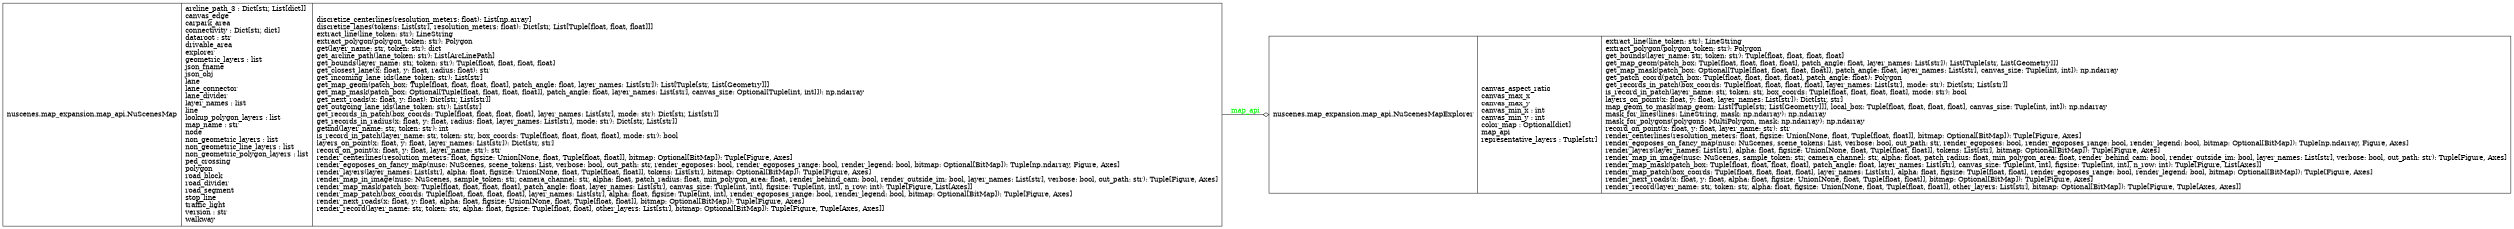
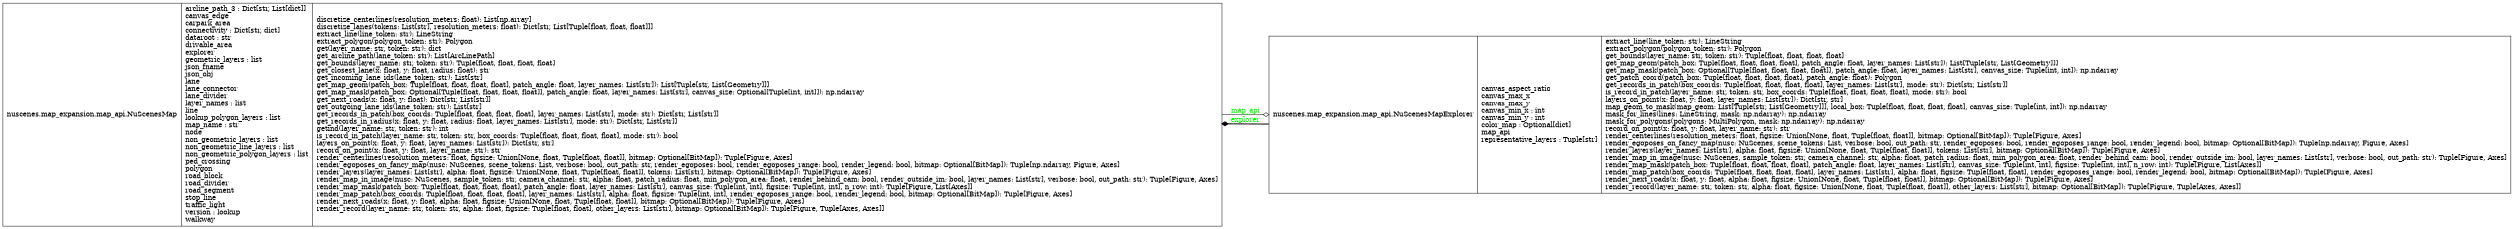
  digraph {
    rankdir=LR
    node [color=black fontcolor=black shape=record style=solid]
    edge [arrowtail=none fontcolor=green]
-   n1 [label=<{nuscenes.map_expansion.map_api.NuScenesMap|arcline_path_3 : Dict[str, List[dict]]<br ALIGN="LEFT"/>canvas_edge<br ALIGN="LEFT"/>carpark_area<br ALIGN="LEFT"/>connectivity : Dict[str, dict]<br ALIGN="LEFT"/>dataroot : str<br ALIGN="LEFT"/>drivable_area<br ALIGN="LEFT"/>explorer<br ALIGN="LEFT"/>geometric_layers : list<br ALIGN="LEFT"/>json_fname<br ALIGN="LEFT"/>json_obj<br ALIGN="LEFT"/>lane<br ALIGN="LEFT"/>lane_connector<br ALIGN="LEFT"/>lane_divider<br ALIGN="LEFT"/>layer_names : list<br ALIGN="LEFT"/>line<br ALIGN="LEFT"/>lookup_polygon_layers : list<br ALIGN="LEFT"/>map_name : str<br ALIGN="LEFT"/>node<br ALIGN="LEFT"/>non_geometric_layers : list<br ALIGN="LEFT"/>non_geometric_line_layers : list<br ALIGN="LEFT"/>non_geometric_polygon_layers : list<br ALIGN="LEFT"/>ped_crossing<br ALIGN="LEFT"/>polygon<br ALIGN="LEFT"/>road_block<br ALIGN="LEFT"/>road_divider<br ALIGN="LEFT"/>road_segment<br ALIGN="LEFT"/>stop_line<br ALIGN="LEFT"/>traffic_light<br ALIGN="LEFT"/>version : str<br ALIGN="LEFT"/>walkway<br ALIGN="LEFT"/>|discretize_centerlines(resolution_meters: float): List[np.array]<br ALIGN="LEFT"/>discretize_lanes(tokens: List[str], resolution_meters: float): Dict[str, List[Tuple[float, float, float]]]<br ALIGN="LEFT"/>extract_line(line_token: str): LineString<br ALIGN="LEFT"/>extract_polygon(polygon_token: str): Polygon<br ALIGN="LEFT"/>get(layer_name: str, token: str): dict<br ALIGN="LEFT"/>get_arcline_path(lane_token: str): List[ArcLinePath]<br ALIGN="LEFT"/>get_bounds(layer_name: str, token: str): Tuple[float, float, float, float]<br ALIGN="LEFT"/>get_closest_lane(x: float, y: float, radius: float): str<br ALIGN="LEFT"/>get_incoming_lane_ids(lane_token: str): List[str]<br ALIGN="LEFT"/>get_map_geom(patch_box: Tuple[float, float, float, float], patch_angle: float, layer_names: List[str]): List[Tuple[str, List[Geometry]]]<br ALIGN="LEFT"/>get_map_mask(patch_box: Optional[Tuple[float, float, float, float]], patch_angle: float, layer_names: List[str], canvas_size: Optional[Tuple[int, int]]): np.ndarray<br ALIGN="LEFT"/>get_next_roads(x: float, y: float): Dict[str, List[str]]<br ALIGN="LEFT"/>get_outgoing_lane_ids(lane_token: str): List[str]<br ALIGN="LEFT"/>get_records_in_patch(box_coords: Tuple[float, float, float, float], layer_names: List[str], mode: str): Dict[str, List[str]]<br ALIGN="LEFT"/>get_records_in_radius(x: float, y: float, radius: float, layer_names: List[str], mode: str): Dict[str, List[str]]<br ALIGN="LEFT"/>getind(layer_name: str, token: str): int<br ALIGN="LEFT"/>is_record_in_patch(layer_name: str, token: str, box_coords: Tuple[float, float, float, float], mode: str): bool<br ALIGN="LEFT"/>layers_on_point(x: float, y: float, layer_names: List[str]): Dict[str, str]<br ALIGN="LEFT"/>record_on_point(x: float, y: float, layer_name: str): str<br ALIGN="LEFT"/>render_centerlines(resolution_meters: float, figsize: Union[None, float, Tuple[float, float]], bitmap: Optional[BitMap]): Tuple[Figure, Axes]<br ALIGN="LEFT"/>render_egoposes_on_fancy_map(nusc: NuScenes, scene_tokens: List, verbose: bool, out_path: str, render_egoposes: bool, render_egoposes_range: bool, render_legend: bool, bitmap: Optional[BitMap]): Tuple[np.ndarray, Figure, Axes]<br ALIGN="LEFT"/>render_layers(layer_names: List[str], alpha: float, figsize: Union[None, float, Tuple[float, float]], tokens: List[str], bitmap: Optional[BitMap]): Tuple[Figure, Axes]<br ALIGN="LEFT"/>render_map_in_image(nusc: NuScenes, sample_token: str, camera_channel: str, alpha: float, patch_radius: float, min_polygon_area: float, render_behind_cam: bool, render_outside_im: bool, layer_names: List[str], verbose: bool, out_path: str): Tuple[Figure, Axes]<br ALIGN="LEFT"/>render_map_mask(patch_box: Tuple[float, float, float, float], patch_angle: float, layer_names: List[str], canvas_size: Tuple[int, int], figsize: Tuple[int, int], n_row: int): Tuple[Figure, List[Axes]]<br ALIGN="LEFT"/>render_map_patch(box_coords: Tuple[float, float, float, float], layer_names: List[str], alpha: float, figsize: Tuple[int, int], render_egoposes_range: bool, render_legend: bool, bitmap: Optional[BitMap]): Tuple[Figure, Axes]<br ALIGN="LEFT"/>render_next_roads(x: float, y: float, alpha: float, figsize: Union[None, float, Tuple[float, float]], bitmap: Optional[BitMap]): Tuple[Figure, Axes]<br ALIGN="LEFT"/>render_record(layer_name: str, token: str, alpha: float, figsize: Tuple[float, float], other_layers: List[str], bitmap: Optional[BitMap]): Tuple[Figure, Tuple[Axes, Axes]]<br ALIGN="LEFT"/>}>]
+   n1 [label=<{nuscenes.map_expansion.map_api.NuScenesMap|arcline_path_3 : Dict[str, List[dict]]<br ALIGN="LEFT"/>canvas_edge<br ALIGN="LEFT"/>carpark_area<br ALIGN="LEFT"/>connectivity : Dict[str, dict]<br ALIGN="LEFT"/>dataroot : str<br ALIGN="LEFT"/>drivable_area<br ALIGN="LEFT"/>explorer<br ALIGN="LEFT"/>geometric_layers : list<br ALIGN="LEFT"/>json_fname<br ALIGN="LEFT"/>json_obj<br ALIGN="LEFT"/>lane<br ALIGN="LEFT"/>lane_connector<br ALIGN="LEFT"/>lane_divider<br ALIGN="LEFT"/>layer_names : list<br ALIGN="LEFT"/>line<br ALIGN="LEFT"/>lookup_polygon_layers : list<br ALIGN="LEFT"/>map_name : str<br ALIGN="LEFT"/>node<br ALIGN="LEFT"/>non_geometric_layers : list<br ALIGN="LEFT"/>non_geometric_line_layers : list<br ALIGN="LEFT"/>non_geometric_polygon_layers : list<br ALIGN="LEFT"/>ped_crossing<br ALIGN="LEFT"/>polygon<br ALIGN="LEFT"/>road_block<br ALIGN="LEFT"/>road_divider<br ALIGN="LEFT"/>road_segment<br ALIGN="LEFT"/>stop_line<br ALIGN="LEFT"/>traffic_light<br ALIGN="LEFT"/>version : lookup<br ALIGN="LEFT"/>walkway<br ALIGN="LEFT"/>|discretize_centerlines(resolution_meters: float): List[np.array]<br ALIGN="LEFT"/>discretize_lanes(tokens: List[str], resolution_meters: float): Dict[str, List[Tuple[float, float, float]]]<br ALIGN="LEFT"/>extract_line(line_token: str): LineString<br ALIGN="LEFT"/>extract_polygon(polygon_token: str): Polygon<br ALIGN="LEFT"/>get(layer_name: str, token: str): dict<br ALIGN="LEFT"/>get_arcline_path(lane_token: str): List[ArcLinePath]<br ALIGN="LEFT"/>get_bounds(layer_name: str, token: str): Tuple[float, float, float, float]<br ALIGN="LEFT"/>get_closest_lane(x: float, y: float, radius: float): str<br ALIGN="LEFT"/>get_incoming_lane_ids(lane_token: str): List[str]<br ALIGN="LEFT"/>get_map_geom(patch_box: Tuple[float, float, float, float], patch_angle: float, layer_names: List[str]): List[Tuple[str, List[Geometry]]]<br ALIGN="LEFT"/>get_map_mask(patch_box: Optional[Tuple[float, float, float, float]], patch_angle: float, layer_names: List[str], canvas_size: Optional[Tuple[int, int]]): np.ndarray<br ALIGN="LEFT"/>get_next_roads(x: float, y: float): Dict[str, List[str]]<br ALIGN="LEFT"/>get_outgoing_lane_ids(lane_token: str): List[str]<br ALIGN="LEFT"/>get_records_in_patch(box_coords: Tuple[float, float, float, float], layer_names: List[str], mode: str): Dict[str, List[str]]<br ALIGN="LEFT"/>get_records_in_radius(x: float, y: float, radius: float, layer_names: List[str], mode: str): Dict[str, List[str]]<br ALIGN="LEFT"/>getind(layer_name: str, token: str): int<br ALIGN="LEFT"/>is_record_in_patch(layer_name: str, token: str, box_coords: Tuple[float, float, float, float], mode: str): bool<br ALIGN="LEFT"/>layers_on_point(x: float, y: float, layer_names: List[str]): Dict[str, str]<br ALIGN="LEFT"/>record_on_point(x: float, y: float, layer_name: str): str<br ALIGN="LEFT"/>render_centerlines(resolution_meters: float, figsize: Union[None, float, Tuple[float, float]], bitmap: Optional[BitMap]): Tuple[Figure, Axes]<br ALIGN="LEFT"/>render_egoposes_on_fancy_map(nusc: NuScenes, scene_tokens: List, verbose: bool, out_path: str, render_egoposes: bool, render_egoposes_range: bool, render_legend: bool, bitmap: Optional[BitMap]): Tuple[np.ndarray, Figure, Axes]<br ALIGN="LEFT"/>render_layers(layer_names: List[str], alpha: float, figsize: Union[None, float, Tuple[float, float]], tokens: List[str], bitmap: Optional[BitMap]): Tuple[Figure, Axes]<br ALIGN="LEFT"/>render_map_in_image(nusc: NuScenes, sample_token: str, camera_channel: str, alpha: float, patch_radius: float, min_polygon_area: float, render_behind_cam: bool, render_outside_im: bool, layer_names: List[str], verbose: bool, out_path: str): Tuple[Figure, Axes]<br ALIGN="LEFT"/>render_map_mask(patch_box: Tuple[float, float, float, float], patch_angle: float, layer_names: List[str], canvas_size: Tuple[int, int], figsize: Tuple[int, int], n_row: int): Tuple[Figure, List[Axes]]<br ALIGN="LEFT"/>render_map_patch(box_coords: Tuple[float, float, float, float], layer_names: List[str], alpha: float, figsize: Tuple[int, int], render_egoposes_range: bool, render_legend: bool, bitmap: Optional[BitMap]): Tuple[Figure, Axes]<br ALIGN="LEFT"/>render_next_roads(x: float, y: float, alpha: float, figsize: Union[None, float, Tuple[float, float]], bitmap: Optional[BitMap]): Tuple[Figure, Axes]<br ALIGN="LEFT"/>render_record(layer_name: str, token: str, alpha: float, figsize: Tuple[float, float], other_layers: List[str], bitmap: Optional[BitMap]): Tuple[Figure, Tuple[Axes, Axes]]<br ALIGN="LEFT"/>}>]
    n2 [label=<{nuscenes.map_expansion.map_api.NuScenesMapExplorer|canvas_aspect_ratio<br ALIGN="LEFT"/>canvas_max_x<br ALIGN="LEFT"/>canvas_max_y<br ALIGN="LEFT"/>canvas_min_x : int<br ALIGN="LEFT"/>canvas_min_y : int<br ALIGN="LEFT"/>color_map : Optional[dict]<br ALIGN="LEFT"/>map_api<br ALIGN="LEFT"/>representative_layers : Tuple[str]<br ALIGN="LEFT"/>|extract_line(line_token: str): LineString<br ALIGN="LEFT"/>extract_polygon(polygon_token: str): Polygon<br ALIGN="LEFT"/>get_bounds(layer_name: str, token: str): Tuple[float, float, float, float]<br ALIGN="LEFT"/>get_map_geom(patch_box: Tuple[float, float, float, float], patch_angle: float, layer_names: List[str]): List[Tuple[str, List[Geometry]]]<br ALIGN="LEFT"/>get_map_mask(patch_box: Optional[Tuple[float, float, float, float]], patch_angle: float, layer_names: List[str], canvas_size: Tuple[int, int]): np.ndarray<br ALIGN="LEFT"/>get_patch_coord(patch_box: Tuple[float, float, float, float], patch_angle: float): Polygon<br ALIGN="LEFT"/>get_records_in_patch(box_coords: Tuple[float, float, float, float], layer_names: List[str], mode: str): Dict[str, List[str]]<br ALIGN="LEFT"/>is_record_in_patch(layer_name: str, token: str, box_coords: Tuple[float, float, float, float], mode: str): bool<br ALIGN="LEFT"/>layers_on_point(x: float, y: float, layer_names: List[str]): Dict[str, str]<br ALIGN="LEFT"/>map_geom_to_mask(map_geom: List[Tuple[str, List[Geometry]]], local_box: Tuple[float, float, float, float], canvas_size: Tuple[int, int]): np.ndarray<br ALIGN="LEFT"/>mask_for_lines(lines: LineString, mask: np.ndarray): np.ndarray<br ALIGN="LEFT"/>mask_for_polygons(polygons: MultiPolygon, mask: np.ndarray): np.ndarray<br ALIGN="LEFT"/>record_on_point(x: float, y: float, layer_name: str): str<br ALIGN="LEFT"/>render_centerlines(resolution_meters: float, figsize: Union[None, float, Tuple[float, float]], bitmap: Optional[BitMap]): Tuple[Figure, Axes]<br ALIGN="LEFT"/>render_egoposes_on_fancy_map(nusc: NuScenes, scene_tokens: List, verbose: bool, out_path: str, render_egoposes: bool, render_egoposes_range: bool, render_legend: bool, bitmap: Optional[BitMap]): Tuple[np.ndarray, Figure, Axes]<br ALIGN="LEFT"/>render_layers(layer_names: List[str], alpha: float, figsize: Union[None, float, Tuple[float, float]], tokens: List[str], bitmap: Optional[BitMap]): Tuple[Figure, Axes]<br ALIGN="LEFT"/>render_map_in_image(nusc: NuScenes, sample_token: str, camera_channel: str, alpha: float, patch_radius: float, min_polygon_area: float, render_behind_cam: bool, render_outside_im: bool, layer_names: List[str], verbose: bool, out_path: str): Tuple[Figure, Axes]<br ALIGN="LEFT"/>render_map_mask(patch_box: Tuple[float, float, float, float], patch_angle: float, layer_names: List[str], canvas_size: Tuple[int, int], figsize: Tuple[int, int], n_row: int): Tuple[Figure, List[Axes]]<br ALIGN="LEFT"/>render_map_patch(box_coords: Tuple[float, float, float, float], layer_names: List[str], alpha: float, figsize: Tuple[float, float], render_egoposes_range: bool, render_legend: bool, bitmap: Optional[BitMap]): Tuple[Figure, Axes]<br ALIGN="LEFT"/>render_next_roads(x: float, y: float, alpha: float, figsize: Union[None, float, Tuple[float, float]], bitmap: Optional[BitMap]): Tuple[Figure, Axes]<br ALIGN="LEFT"/>render_record(layer_name: str, token: str, alpha: float, figsize: Union[None, float, Tuple[float, float]], other_layers: List[str], bitmap: Optional[BitMap]): Tuple[Figure, Tuple[Axes, Axes]]<br ALIGN="LEFT"/>}>]
    n1 -> n2 [arrowhead=odiamond label=map_api style=solid]
+   n2 -> n1 [arrowhead=diamond label=explorer style=bold]
  }
